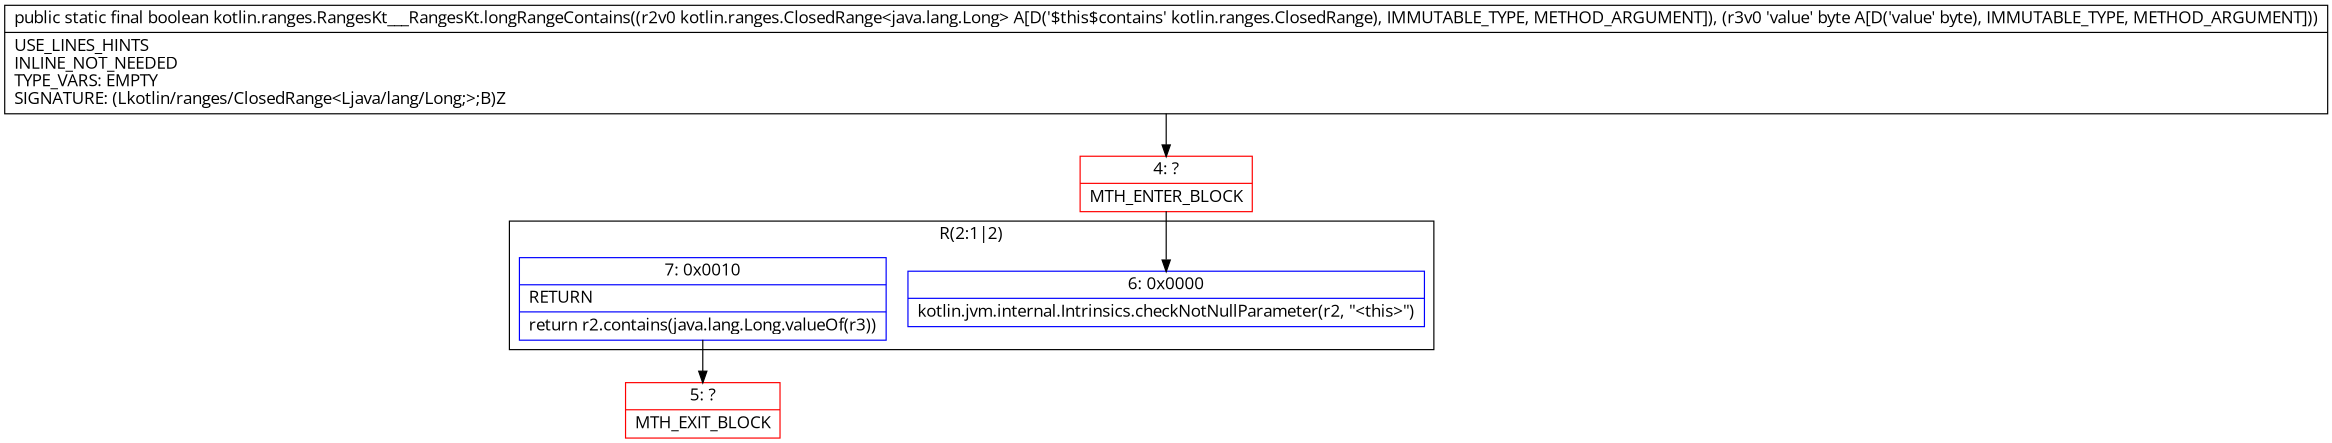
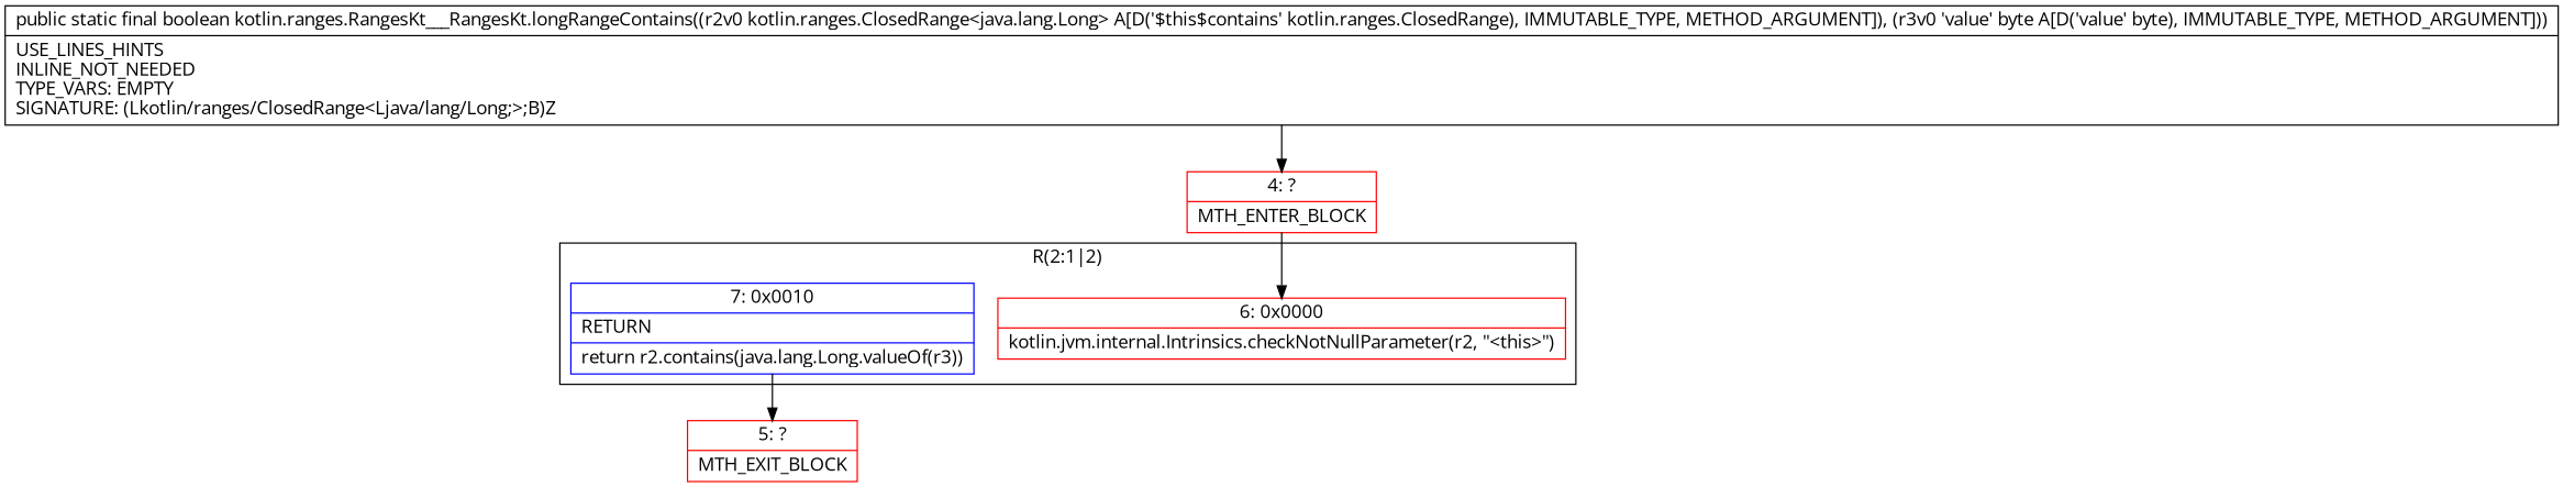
  digraph {
    fontname="Open Sans"
    node [color=blue fontname="Open Sans" shape=record]
    edge [fontname="Open Sans"]
-   n1 [label="{6\:\ 0x0000|kotlin.jvm.internal.Intrinsics.checkNotNullParameter(r2, \"\<this\>\")\l}"]
+   n1 [color=red label="{6\:\ 0x0000|kotlin.jvm.internal.Intrinsics.checkNotNullParameter(r2, \"\<this\>\")\l}"]
    n2 [label="{7\:\ 0x0010|RETURN\l|return r2.contains(java.lang.Long.valueOf(r3))\l}"]
    n3 [color=red label="{5\:\ ?|MTH_EXIT_BLOCK\l}"]
    n4 [color=red label="{4\:\ ?|MTH_ENTER_BLOCK\l}"]
    n5 [label="{public static final boolean kotlin.ranges.RangesKt___RangesKt.longRangeContains((r2v0 kotlin.ranges.ClosedRange\<java.lang.Long\> A[D('$this$contains' kotlin.ranges.ClosedRange), IMMUTABLE_TYPE, METHOD_ARGUMENT]), (r3v0 'value' byte A[D('value' byte), IMMUTABLE_TYPE, METHOD_ARGUMENT]))  | USE_LINES_HINTS\lINLINE_NOT_NEEDED\lTYPE_VARS: EMPTY\lSIGNATURE: (Lkotlin\/ranges\/ClosedRange\<Ljava\/lang\/Long;\>;B)Z\l}" color=""]
    subgraph cluster_1 {
      label="R(2:1|2)"
      n1
      n2
    }
    n2 -> n3
    n4 -> n1
    n5 -> n4
  }
